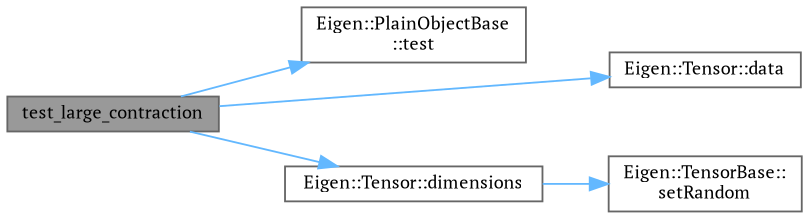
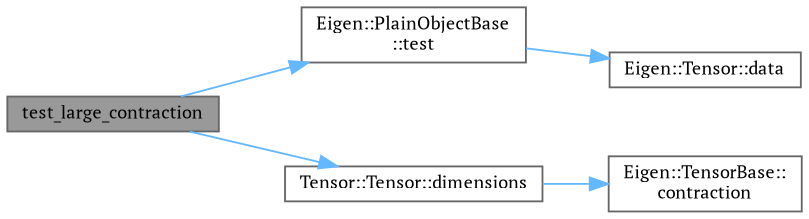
  digraph {
    fontname="PT Serif"
    rankdir=LR
    node [color=grey40 fillcolor=white fontname="PT Serif" fontsize=10 shape=box style=filled]
    edge [color=steelblue1 fontname="PT Serif" fontsize=10 labelfontname=Helvetica labelfontsize=10 style=solid]
    n1 [color=gray40 fillcolor=grey60 fontcolor=black height=0.2 label=test_large_contraction width=0.4]
    n2 [height=0.2 label="Eigen::PlainObjectBase\l::test" width=0.4]
    n3 [height=0.2 label="Eigen::Tensor::data" width=0.4]
-   n4 [height=0.2 label="Eigen::Tensor::dimensions" width=0.4]
-   n5 [height=0.2 label="Eigen::TensorBase::\lsetRandom" width=0.4]
+   n4 [height=0.2 label="Tensor::Tensor::dimensions" width=0.4]
+   n5 [height=0.2 label="Eigen::TensorBase::\lcontraction" width=0.4]
    n1 -> n2
-   n1 -> n3
+   n2 -> n3
    n1 -> n4
    n4 -> n5
  }
